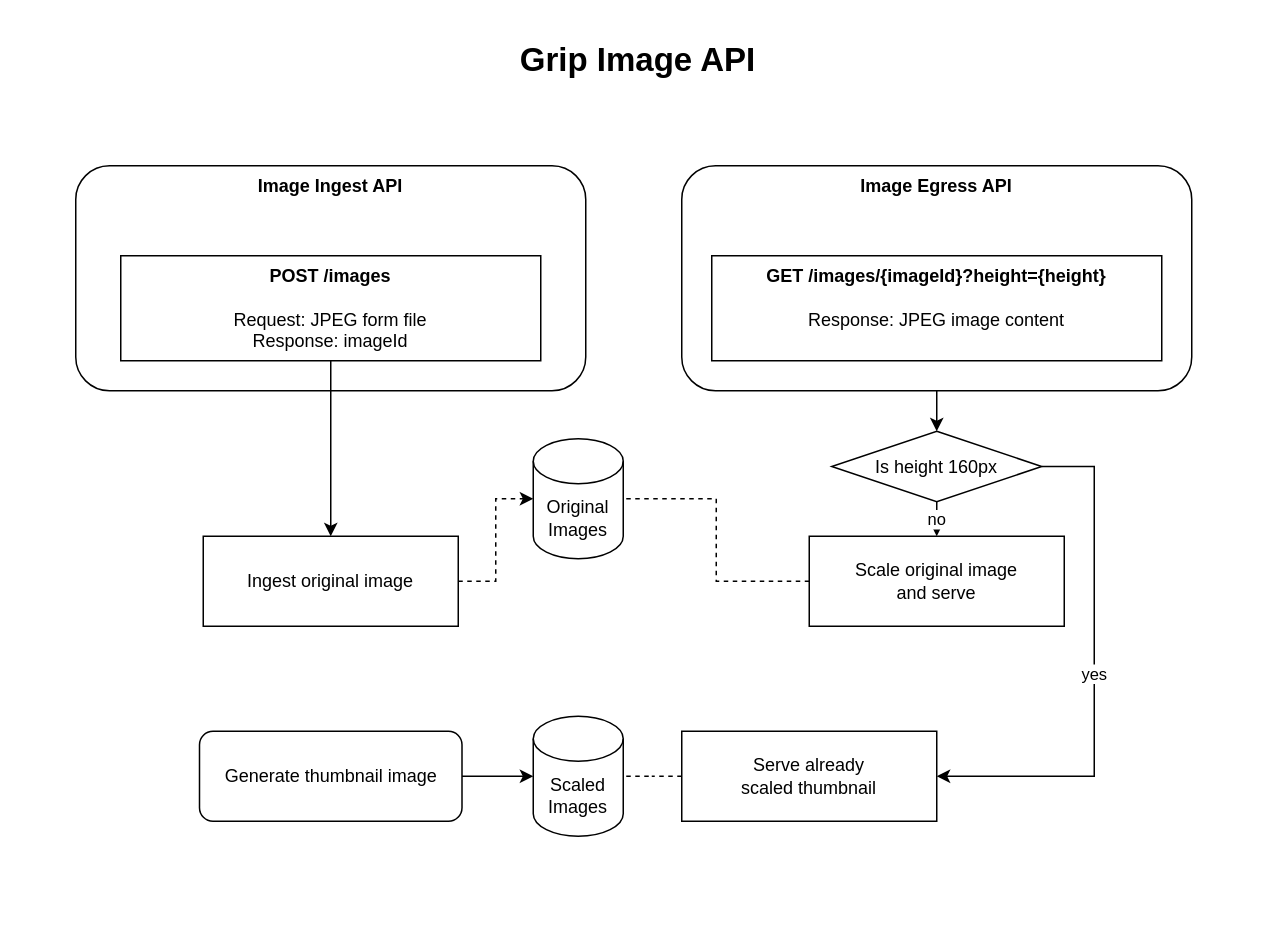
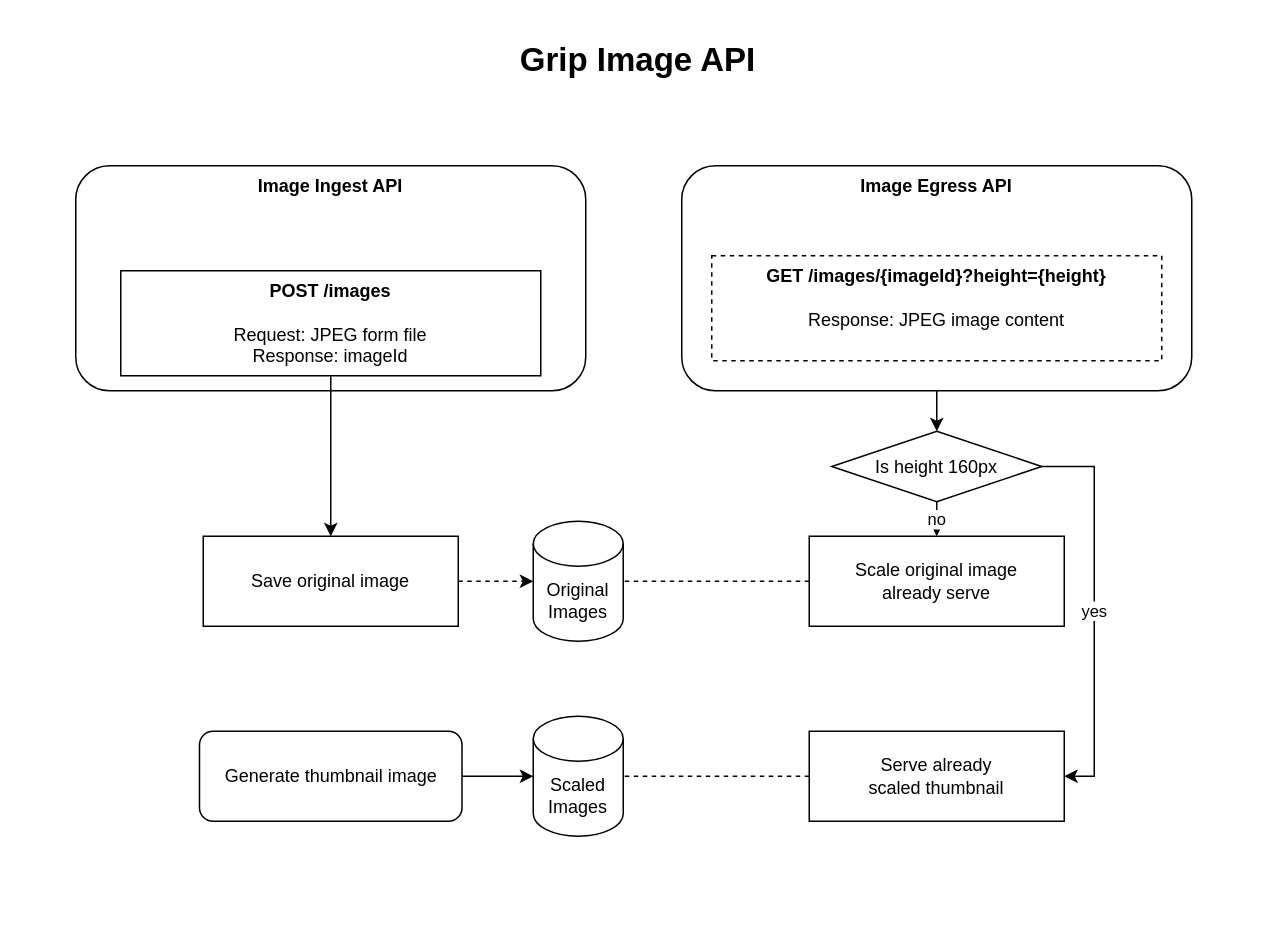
  <mxCell id="0" />
  <mxCell id="1" parent="0" />
  <mxCell id="2" value="Grip Image API" style="rounded=1;whiteSpace=wrap;html=1;verticalAlign=top;fontSize=22;fontStyle=1;strokeColor=none;" vertex="1" parent="1"><mxGeometry x="20" y="20" width="810" height="580" as="geometry" /></mxCell>
  <mxCell id="3" value="&lt;b&gt;Image Ingest API&lt;/b&gt;" style="rounded=1;whiteSpace=wrap;html=1;verticalAlign=top;" vertex="1" parent="1"><mxGeometry x="50" y="110" width="340" height="150" as="geometry" /></mxCell>
  <mxCell id="4" style="edgeStyle=orthogonalEdgeStyle;rounded=0;orthogonalLoop=1;jettySize=auto;html=1;entryX=0.5;entryY=0;entryDx=0;entryDy=0;" edge="1" parent="1" source="5" target="7"><mxGeometry relative="1" as="geometry" /></mxCell>
- <mxCell id="5" value="&lt;b&gt;POST /images&lt;br&gt;&lt;/b&gt;&lt;br&gt;Request: JPEG form file&lt;br&gt;Response: imageId" style="rounded=0;whiteSpace=wrap;html=1;" vertex="1" parent="1"><mxGeometry x="80" y="170" width="280" height="70" as="geometry" /></mxCell>
+ <mxCell id="5" value="&lt;b&gt;POST /images&lt;br&gt;&lt;/b&gt;&lt;br&gt;Request: JPEG form file&lt;br&gt;Response: imageId" style="rounded=0;whiteSpace=wrap;html=1;" vertex="1" parent="1"><mxGeometry x="80" y="180" width="280" height="70" as="geometry" /></mxCell>
  <mxCell id="6" style="edgeStyle=orthogonalEdgeStyle;rounded=0;orthogonalLoop=1;jettySize=auto;html=1;entryX=0;entryY=0.5;entryDx=0;entryDy=0;entryPerimeter=0;dashed=1;" edge="1" parent="1" source="7" target="8"><mxGeometry relative="1" as="geometry" /></mxCell>
- <mxCell id="7" value="Ingest original image" style="rounded=0;whiteSpace=wrap;html=1;" vertex="1" parent="1"><mxGeometry x="135" y="357" width="170" height="60" as="geometry" /></mxCell>
- <mxCell id="8" value="Original&lt;br&gt;Images" style="shape=cylinder3;whiteSpace=wrap;html=1;boundedLbl=1;backgroundOutline=1;size=15;" vertex="1" parent="1"><mxGeometry x="355" y="292" width="60" height="80" as="geometry" /></mxCell>
+ <mxCell id="7" value="Save original image" style="rounded=0;whiteSpace=wrap;html=1;" vertex="1" parent="1"><mxGeometry x="135" y="357" width="170" height="60" as="geometry" /></mxCell>
+ <mxCell id="8" value="Original&lt;br&gt;Images" style="shape=cylinder3;whiteSpace=wrap;html=1;boundedLbl=1;backgroundOutline=1;size=15;" vertex="1" parent="1"><mxGeometry x="355" y="347" width="60" height="80" as="geometry" /></mxCell>
  <mxCell id="9" style="edgeStyle=orthogonalEdgeStyle;rounded=0;orthogonalLoop=1;jettySize=auto;html=1;entryX=0.5;entryY=0;entryDx=0;entryDy=0;" edge="1" parent="1" source="10" target="17"><mxGeometry relative="1" as="geometry" /></mxCell>
  <mxCell id="10" value="&lt;b&gt;Image Egress API&lt;/b&gt;" style="rounded=1;whiteSpace=wrap;html=1;verticalAlign=top;" vertex="1" parent="1"><mxGeometry x="454" y="110" width="340" height="150" as="geometry" /></mxCell>
- <mxCell id="11" value="&lt;b&gt;GET /images/{imageId}?height={height}&lt;br&gt;&lt;/b&gt;&lt;br&gt;Response: JPEG image content" style="rounded=0;whiteSpace=wrap;html=1;verticalAlign=top;" vertex="1" parent="1"><mxGeometry x="474" y="170" width="300" height="70" as="geometry" /></mxCell>
+ <mxCell id="11" value="&lt;b&gt;GET /images/{imageId}?height={height}&lt;br&gt;&lt;/b&gt;&lt;br&gt;Response: JPEG image content" style="rounded=0;whiteSpace=wrap;html=1;verticalAlign=top;dashed=1;" vertex="1" parent="1"><mxGeometry x="474" y="170" width="300" height="70" as="geometry" /></mxCell>
  <mxCell id="12" style="edgeStyle=orthogonalEdgeStyle;rounded=0;orthogonalLoop=1;jettySize=auto;html=1;entryX=0;entryY=0.5;entryDx=0;entryDy=0;entryPerimeter=0;" edge="1" parent="1" source="13" target="14"><mxGeometry relative="1" as="geometry" /></mxCell>
  <mxCell id="13" value="Generate thumbnail image" style="rounded=1;whiteSpace=wrap;html=1;" vertex="1" parent="1"><mxGeometry x="132.5" y="487" width="175" height="60" as="geometry" /></mxCell>
  <mxCell id="14" value="Scaled&lt;br&gt;Images" style="shape=cylinder3;whiteSpace=wrap;html=1;boundedLbl=1;backgroundOutline=1;size=15;" vertex="1" parent="1"><mxGeometry x="355" y="477" width="60" height="80" as="geometry" /></mxCell>
  <mxCell id="15" value="no" style="edgeStyle=orthogonalEdgeStyle;rounded=0;orthogonalLoop=1;jettySize=auto;html=1;exitX=0.5;exitY=1;exitDx=0;exitDy=0;entryX=0.5;entryY=0;entryDx=0;entryDy=0;" edge="1" parent="1" source="17" target="19"><mxGeometry relative="1" as="geometry" /></mxCell>
  <mxCell id="16" value="yes" style="edgeStyle=orthogonalEdgeStyle;rounded=0;orthogonalLoop=1;jettySize=auto;html=1;entryX=1;entryY=0.5;entryDx=0;entryDy=0;" edge="1" parent="1" source="17" target="21"><mxGeometry relative="1" as="geometry"><Array as="points"><mxPoint x="729" y="311" /><mxPoint x="729" y="517" /></Array></mxGeometry></mxCell>
  <mxCell id="17" value="Is height 160px" style="rhombus;whiteSpace=wrap;html=1;" vertex="1" parent="1"><mxGeometry x="554" y="287" width="140" height="47" as="geometry" /></mxCell>
  <mxCell id="18" style="edgeStyle=orthogonalEdgeStyle;rounded=0;orthogonalLoop=1;jettySize=auto;html=1;entryX=1;entryY=0.5;entryDx=0;entryDy=0;entryPerimeter=0;endArrow=none;endFill=0;dashed=1;" edge="1" parent="1" source="19" target="8"><mxGeometry relative="1" as="geometry" /></mxCell>
- <mxCell id="19" value="Scale original image &lt;br&gt;and serve" style="rounded=0;whiteSpace=wrap;html=1;" vertex="1" parent="1"><mxGeometry x="539" y="357" width="170" height="60" as="geometry" /></mxCell>
+ <mxCell id="19" value="Scale original image &lt;br&gt;already serve" style="rounded=0;whiteSpace=wrap;html=1;" vertex="1" parent="1"><mxGeometry x="539" y="357" width="170" height="60" as="geometry" /></mxCell>
  <mxCell id="20" style="edgeStyle=orthogonalEdgeStyle;rounded=0;orthogonalLoop=1;jettySize=auto;html=1;entryX=1;entryY=0.5;entryDx=0;entryDy=0;entryPerimeter=0;endArrow=none;endFill=0;dashed=1;" edge="1" parent="1" source="21" target="14"><mxGeometry relative="1" as="geometry" /></mxCell>
- <mxCell id="21" value="Serve already&lt;br&gt;scaled thumbnail" style="rounded=0;whiteSpace=wrap;html=1;" vertex="1" parent="1"><mxGeometry x="454" y="487" width="170" height="60" as="geometry" /></mxCell>
+ <mxCell id="21" value="Serve already&lt;br&gt;scaled thumbnail" style="rounded=0;whiteSpace=wrap;html=1;" vertex="1" parent="1"><mxGeometry x="539" y="487" width="170" height="60" as="geometry" /></mxCell>
